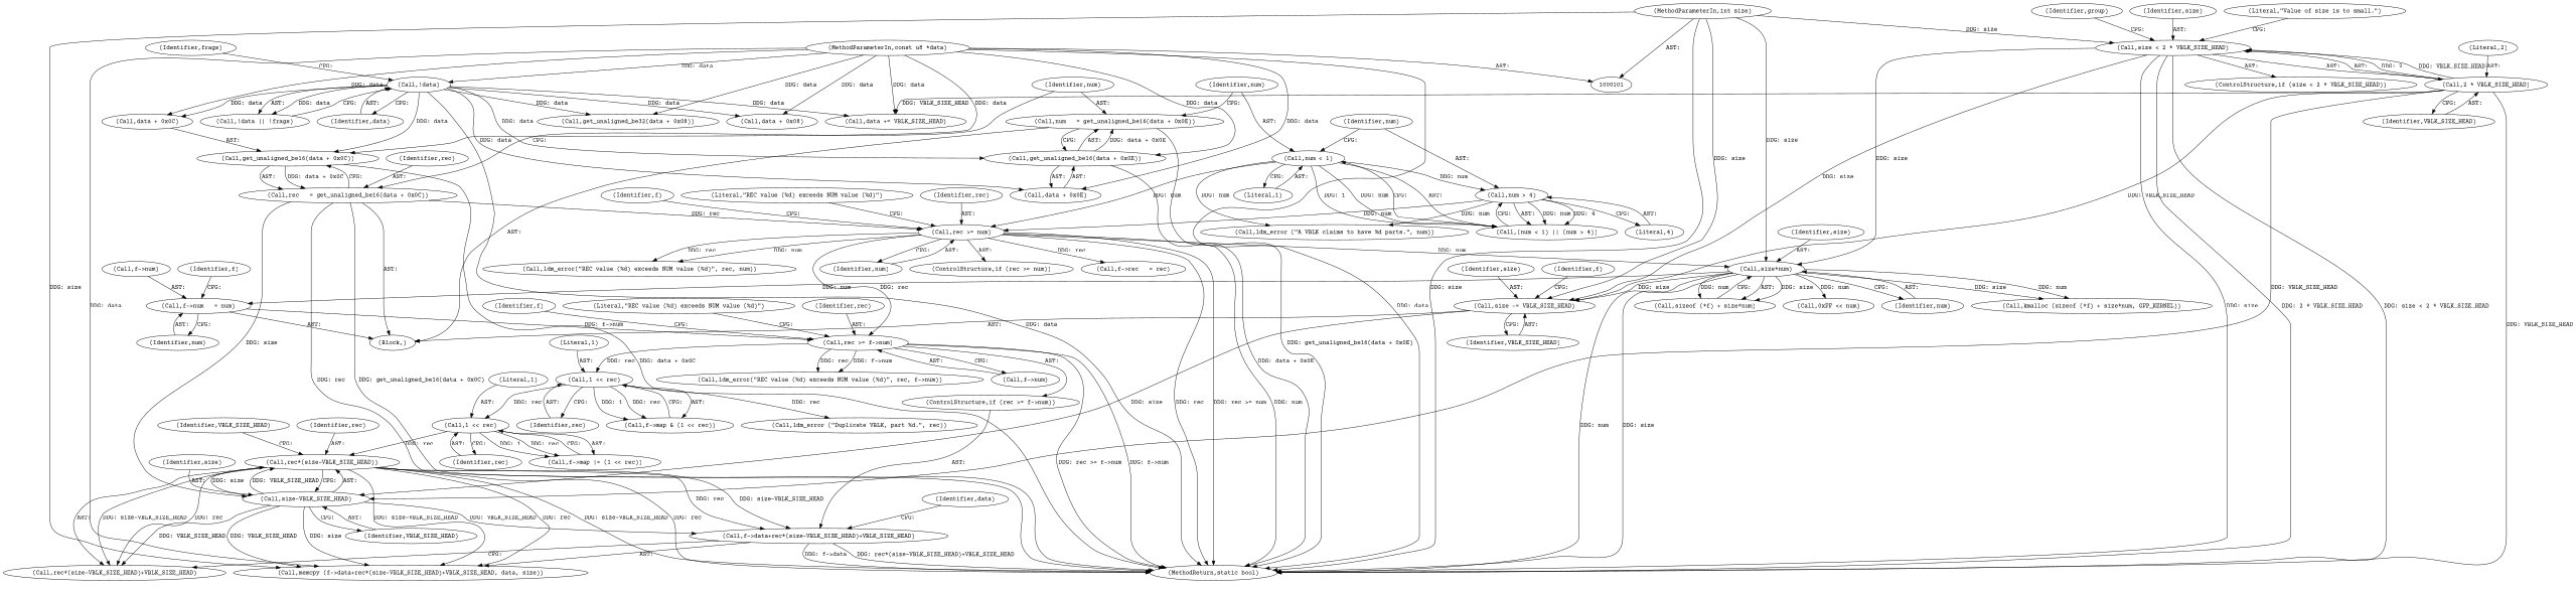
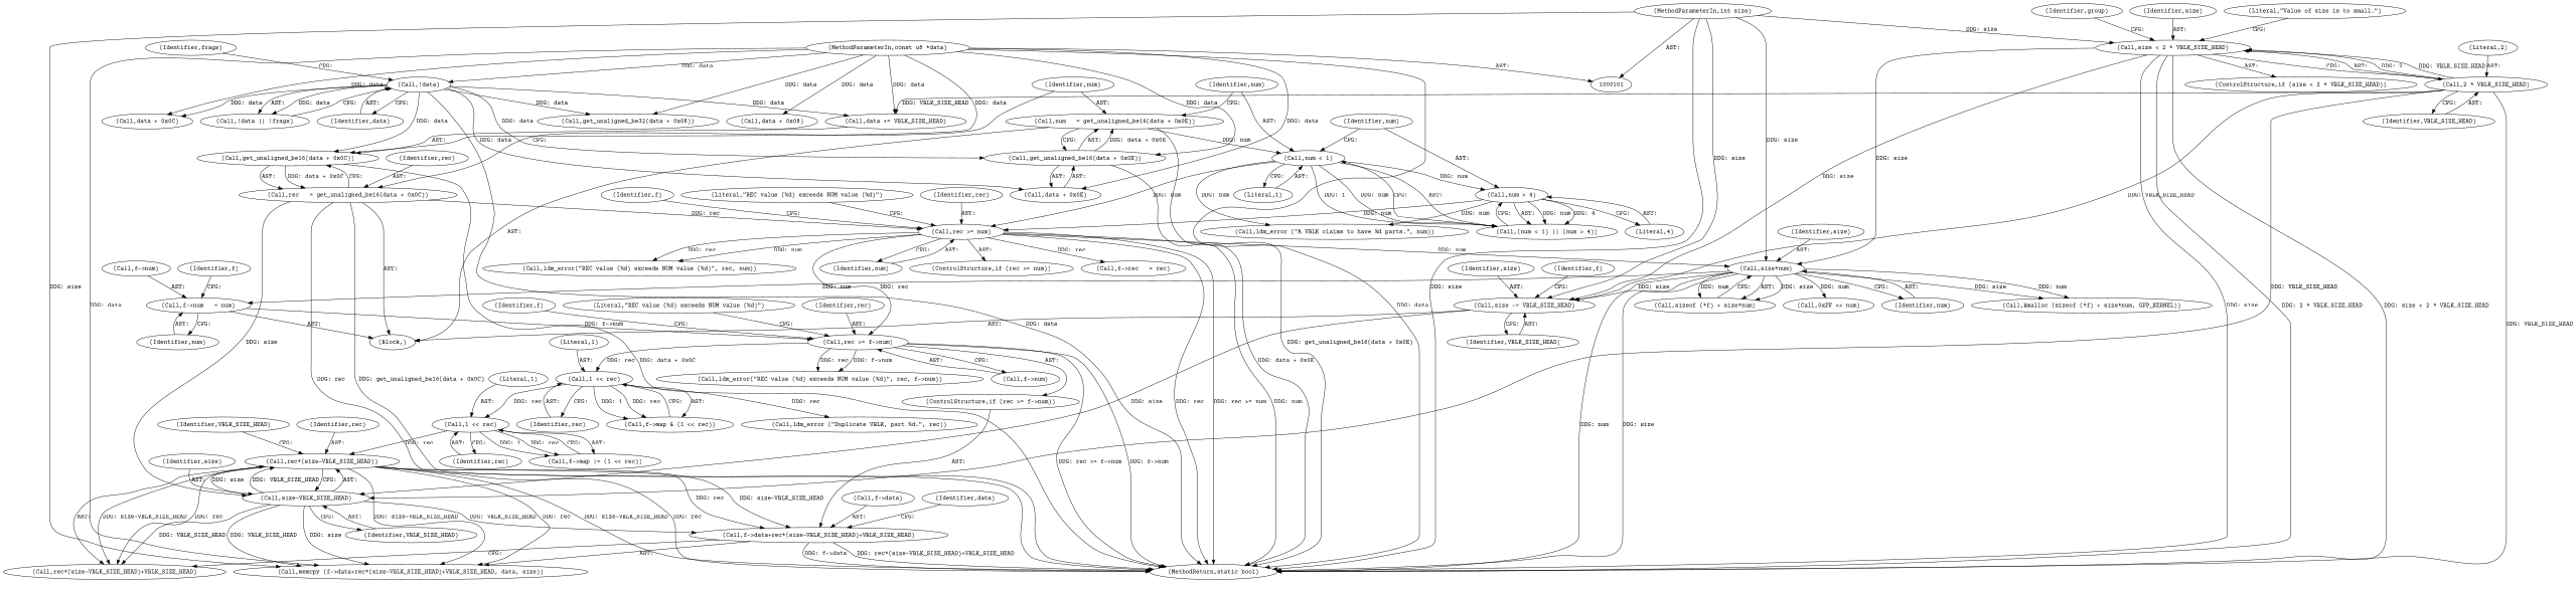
  digraph {
    fontname="Courier Prime"
    node [fontname="Courier Prime"]
    edge [fontname="Courier Prime"]
    n1 [label="(Call,f->data+rec*(size-VBLK_SIZE_HEAD)+VBLK_SIZE_HEAD)"]
    n2 [label="(Call,rec*(size-VBLK_SIZE_HEAD)+VBLK_SIZE_HEAD)"]
    n3 [label="(Call,memcpy (f->data+rec*(size-VBLK_SIZE_HEAD)+VBLK_SIZE_HEAD, data, size))"]
    n4 [label="(MethodReturn,static bool)"]
    n5 [label="(Call,rec*(size-VBLK_SIZE_HEAD))"]
    n6 [label="(Call,size-VBLK_SIZE_HEAD)"]
    n7 [label="(Identifier,VBLK_SIZE_HEAD)"]
    n8 [label="(Call,1 << rec)"]
    n9 [label="(Identifier,rec)"]
    n10 [label="(Call,f->map |= (1 << rec))"]
    n11 [label="(Call,1 << rec)"]
    n12 [label="(Call,ldm_error (\"Duplicate VBLK, part %d.\", rec))"]
    n13 [label="(Call,f->map & (1 << rec))"]
    n14 [label="(Identifier,rec)"]
    n15 [label="(Call,rec >= f->num)"]
    n16 [label="(Call,ldm_error(\"REC value (%d) exceeds NUM value (%d)\", rec, f->num))"]
    n17 [label="(ControlStructure,if (rec >= f->num))"]
    n18 [label="(Call,f->num)"]
    n19 [label="(Call,rec >= num)"]
    n20 [label="(Call,size*num)"]
    n21 [label="(Call,ldm_error(\"REC value (%d) exceeds NUM value (%d)\", rec, num))"]
    n22 [label="(Identifier,num)"]
    n23 [label="(ControlStructure,if (rec >= num))"]
    n24 [label="(Call,f->rec   = rec)"]
    n25 [label="(Call,f->num   = num)"]
    n26 [label="(Call,size -= VBLK_SIZE_HEAD)"]
    n27 [label="(Identifier,num)"]
    n28 [label="(Call,kmalloc (sizeof (*f) + size*num, GFP_KERNEL))"]
    n29 [label="(Call,sizeof (*f) + size*num)"]
    n30 [label="(Call,0xFF << num)"]
    n31 [label="(Call,rec   = get_unaligned_be16(data + 0x0C))"]
    n32 [label="(Call,get_unaligned_be16(data + 0x0C))"]
    n33 [label="(Block,)"]
    n34 [label="(Call,data + 0x0C)"]
    n35 [label="(MethodParameterIn,const u8 *data)"]
    n36 [label="(Call,!data)"]
    n37 [label="(Call,get_unaligned_be16(data + 0x0E))"]
    n38 [label="(Call,get_unaligned_be32(data + 0x08))"]
    n39 [label="(Call,data += VBLK_SIZE_HEAD)"]
    n40 [label="(Call,data + 0x08)"]
    n41 [label="(Call,data + 0x0E)"]
    1000101
    n43 [label="(Call,!data || !frags)"]
    n44 [label="(Identifier,data)"]
    n45 [label="(Call,num   = get_unaligned_be16(data + 0x0E))"]
    n46 [label="(Call,num > 4)"]
    n47 [label="(Call,(num < 1) || (num > 4))"]
    n48 [label="(Call,ldm_error (\"A VBLK claims to have %d parts.\", num))"]
    n49 [label="(Literal,4)"]
    n50 [label="(Call,num < 1)"]
    n51 [label="(Literal,1)"]
    n52 [label="(Identifier,num)"]
    n53 [label="(Identifier,VBLK_SIZE_HEAD)"]
    n54 [label="(Call,size < 2 * VBLK_SIZE_HEAD)"]
    n55 [label="(Call,2 * VBLK_SIZE_HEAD)"]
    n56 [label="(ControlStructure,if (size < 2 * VBLK_SIZE_HEAD))"]
    n57 [label="(Identifier,VBLK_SIZE_HEAD)"]
    n58 [label="(MethodParameterIn,int size)"]
    n59 [label="(Call,f->num)"]
+   n60 [label="(Call,f->data)"]
    n61 [label="(Identifier,rec)"]
    n62 [label="(Identifier,rec)"]
    n63 [label="(Literal,1)"]
    n64 [label="(Identifier,frags)"]
    n65 [label="(Identifier,f)"]
    n66 [label="(Identifier,VBLK_SIZE_HEAD)"]
    n67 [label="(Identifier,num)"]
    n68 [label="(Literal,2)"]
    n69 [label="(Identifier,data)"]
    n70 [label="(Identifier,num)"]
    n71 [label="(Literal,\"Value of size is to small.\")"]
    n72 [label="(Identifier,f)"]
    n73 [label="(Identifier,size)"]
    n74 [label="(Identifier,f)"]
    n75 [label="(Literal,1)"]
    n76 [label="(Literal,\"REC value (%d) exceeds NUM value (%d)\")"]
    n77 [label="(Identifier,group)"]
    n78 [label="(Identifier,rec)"]
    n79 [label="(Identifier,size)"]
    n80 [label="(Identifier,rec)"]
    n81 [label="(Literal,\"REC value (%d) exceeds NUM value (%d)\")"]
    n82 [label="(Identifier,size)"]
    n83 [label="(Identifier,size)"]
    n84 [label="(Identifier,f)"]
    n85 [label="(Identifier,num)"]
    n1 -> n2 [label="CFG: "]
    n1 -> n3 [label="AST: "]
    n1 -> n4 [label="DDG: f->data"]
    n1 -> n4 [label="DDG: rec*(size-VBLK_SIZE_HEAD)+VBLK_SIZE_HEAD"]
    n5 -> n1 [label="DDG: rec"]
    n5 -> n1 [label="DDG: size-VBLK_SIZE_HEAD"]
    n5 -> n2 [label="AST: "]
    n5 -> n2 [label="DDG: rec"]
    n5 -> n2 [label="DDG: size-VBLK_SIZE_HEAD"]
    n5 -> n3 [label="DDG: rec"]
    n5 -> n3 [label="DDG: size-VBLK_SIZE_HEAD"]
    n5 -> n4 [label="DDG: size-VBLK_SIZE_HEAD"]
    n5 -> n4 [label="DDG: rec"]
    n5 -> n6 [label="CFG: "]
    n6 -> n1 [label="DDG: VBLK_SIZE_HEAD"]
    n6 -> n2 [label="DDG: VBLK_SIZE_HEAD"]
    n6 -> n3 [label="DDG: VBLK_SIZE_HEAD"]
    n6 -> n3 [label="DDG: size"]
    n6 -> n5 [label="AST: "]
    n6 -> n5 [label="DDG: size"]
    n6 -> n5 [label="DDG: VBLK_SIZE_HEAD"]
    n6 -> n7 [label="CFG: "]
    n7 -> n6 [label="AST: "]
    n8 -> n5 [label="DDG: rec"]
    n8 -> n9 [label="CFG: "]
    n8 -> n10 [label="AST: "]
    n8 -> n10 [label="DDG: 1"]
    n8 -> n10 [label="DDG: rec"]
    n9 -> n8 [label="AST: "]
    n10 -> n8 [label="CFG: "]
    n11 -> n8 [label="DDG: rec"]
    n11 -> n12 [label="DDG: rec"]
    n11 -> n13 [label="AST: "]
    n11 -> n13 [label="DDG: 1"]
    n11 -> n13 [label="DDG: rec"]
    n11 -> n14 [label="CFG: "]
    n13 -> n11 [label="CFG: "]
    n14 -> n11 [label="AST: "]
    n15 -> n4 [label="DDG: rec >= f->num"]
    n15 -> n4 [label="DDG: f->num"]
    n15 -> n11 [label="DDG: rec"]
    n15 -> n16 [label="DDG: rec"]
    n15 -> n16 [label="DDG: f->num"]
    n15 -> n17 [label="AST: "]
    n15 -> n18 [label="CFG: "]
    n17 -> n1 [label="AST: "]
    n18 -> n15 [label="AST: "]
    n19 -> n4 [label="DDG: num"]
    n19 -> n4 [label="DDG: rec"]
    n19 -> n4 [label="DDG: rec >= num"]
    n19 -> n15 [label="DDG: rec"]
    n19 -> n20 [label="DDG: num"]
    n19 -> n21 [label="DDG: rec"]
    n19 -> n21 [label="DDG: num"]
    n19 -> n22 [label="CFG: "]
    n19 -> n23 [label="AST: "]
    n19 -> n24 [label="DDG: rec"]
    n20 -> n4 [label="DDG: num"]
    n20 -> n4 [label="DDG: size"]
    n20 -> n25 [label="DDG: num"]
    n20 -> n26 [label="DDG: size"]
    n20 -> n27 [label="CFG: "]
    n20 -> n28 [label="DDG: size"]
    n20 -> n28 [label="DDG: num"]
    n20 -> n29 [label="AST: "]
    n20 -> n29 [label="DDG: size"]
    n20 -> n29 [label="DDG: num"]
    n20 -> n30 [label="DDG: num"]
    n22 -> n19 [label="AST: "]
    n25 -> n15 [label="DDG: f->num"]
    n25 -> n33 [label="AST: "]
    n25 -> n52 [label="CFG: "]
    n26 -> n6 [label="DDG: size"]
    n26 -> n33 [label="AST: "]
    n26 -> n53 [label="CFG: "]
    n27 -> n20 [label="AST: "]
    n29 -> n20 [label="CFG: "]
    n31 -> n4 [label="DDG: rec"]
    n31 -> n4 [label="DDG: get_unaligned_be16(data + 0x0C)"]
    n31 -> n6 [label="DDG: size"]
    n31 -> n19 [label="DDG: rec"]
    n31 -> n32 [label="CFG: "]
    n31 -> n33 [label="AST: "]
    n32 -> n4 [label="DDG: data + 0x0C"]
    n32 -> n31 [label="AST: "]
    n32 -> n31 [label="DDG: data + 0x0C"]
-   n34 -> n32 [label="AST: "]
+   n39 -> n32 [label="AST: "]
    n35 -> n3 [label="DDG: data"]
    n35 -> n4 [label="DDG: data"]
    n35 -> n32 [label="DDG: data"]
    n35 -> n34 [label="DDG: data"]
    n35 -> n36 [label="DDG: data"]
    n35 -> n37 [label="DDG: data"]
    n35 -> n38 [label="DDG: data"]
    n35 -> n39 [label="DDG: data"]
    n35 -> n40 [label="DDG: data"]
    n35 -> n41 [label="DDG: data"]
    n35 -> 1000101 [label="AST: "]
    n36 -> n4 [label="DDG: data"]
    n36 -> n32 [label="DDG: data"]
    n36 -> n34 [label="DDG: data"]
    n36 -> n37 [label="DDG: data"]
    n36 -> n38 [label="DDG: data"]
    n36 -> n39 [label="DDG: data"]
-   n36 -> n40 [label="DDG: data"]
    n36 -> n41 [label="DDG: data"]
    n36 -> n43 [label="AST: "]
    n36 -> n43 [label="DDG: data"]
    n36 -> n44 [label="CFG: "]
    n37 -> n4 [label="DDG: data + 0x0E"]
    n37 -> n41 [label="AST: "]
    n37 -> n45 [label="AST: "]
    n37 -> n45 [label="DDG: data + 0x0E"]
    n41 -> n37 [label="AST: "]
    n43 -> n36 [label="CFG: "]
    n44 -> n36 [label="AST: "]
    n45 -> n4 [label="DDG: get_unaligned_be16(data + 0x0E)"]
    n45 -> n33 [label="AST: "]
    n45 -> n37 [label="CFG: "]
+   n45 -> n50 [label="DDG: num"]
    n46 -> n19 [label="DDG: num"]
    n46 -> n47 [label="AST: "]
    n46 -> n47 [label="DDG: num"]
    n46 -> n47 [label="DDG: 4"]
    n46 -> n48 [label="DDG: num"]
    n46 -> n49 [label="CFG: "]
    n47 -> n46 [label="CFG: "]
    n47 -> n50 [label="CFG: "]
    n49 -> n46 [label="AST: "]
    n50 -> n19 [label="DDG: num"]
    n50 -> n46 [label="DDG: num"]
    n50 -> n47 [label="AST: "]
    n50 -> n47 [label="DDG: num"]
    n50 -> n47 [label="DDG: 1"]
    n50 -> n48 [label="DDG: num"]
    n50 -> n51 [label="CFG: "]
    n51 -> n50 [label="AST: "]
    n52 -> n25 [label="AST: "]
    n53 -> n26 [label="AST: "]
    n54 -> n4 [label="DDG: size < 2 * VBLK_SIZE_HEAD"]
    n54 -> n4 [label="DDG: size"]
    n54 -> n4 [label="DDG: 2 * VBLK_SIZE_HEAD"]
    n54 -> n20 [label="DDG: size"]
    n54 -> n26 [label="DDG: size"]
-   n54 -> n55 [label="AST: "]
+   n54 -> n55 [label="CFG: "]
    n54 -> n56 [label="AST: "]
    n55 -> n4 [label="DDG: VBLK_SIZE_HEAD"]
    n55 -> n6 [label="DDG: VBLK_SIZE_HEAD"]
    n55 -> n26 [label="DDG: VBLK_SIZE_HEAD"]
    n55 -> n39 [label="DDG: VBLK_SIZE_HEAD"]
    n55 -> n54 [label="AST: "]
    n55 -> n54 [label="DDG: 2"]
    n55 -> n54 [label="DDG: VBLK_SIZE_HEAD"]
    n55 -> n57 [label="CFG: "]
    n57 -> n55 [label="AST: "]
    n58 -> n3 [label="DDG: size"]
    n58 -> n4 [label="DDG: size"]
    n58 -> n20 [label="DDG: size"]
    n58 -> n26 [label="DDG: size"]
    n58 -> 1000101 [label="AST: "]
    n58 -> n54 [label="DDG: size"]
    n59 -> n25 [label="AST: "]
+   n60 -> n1 [label="AST: "]
    n61 -> n5 [label="AST: "]
    n62 -> n19 [label="AST: "]
    n63 -> n11 [label="AST: "]
    n64 -> n36 [label="CFG: "]
    n65 -> n19 [label="CFG: "]
    n66 -> n5 [label="CFG: "]
    n67 -> n46 [label="AST: "]
    n67 -> n50 [label="CFG: "]
    n68 -> n55 [label="AST: "]
    n69 -> n1 [label="CFG: "]
    n70 -> n45 [label="CFG: "]
    n70 -> n50 [label="AST: "]
    n71 -> n54 [label="CFG: "]
    n72 -> n26 [label="CFG: "]
    n73 -> n20 [label="AST: "]
    n74 -> n15 [label="CFG: "]
    n75 -> n8 [label="AST: "]
    n76 -> n15 [label="CFG: "]
    n77 -> n54 [label="CFG: "]
    n78 -> n31 [label="AST: "]
    n79 -> n54 [label="AST: "]
    n80 -> n15 [label="AST: "]
    n81 -> n19 [label="CFG: "]
    n82 -> n26 [label="AST: "]
    n83 -> n6 [label="AST: "]
    n84 -> n25 [label="CFG: "]
    n85 -> n31 [label="CFG: "]
    n85 -> n45 [label="AST: "]
  }
